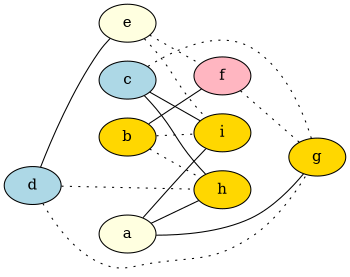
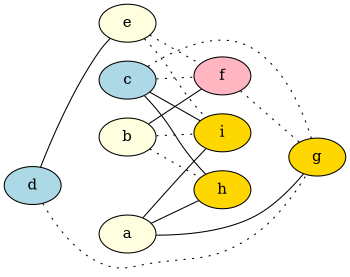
  graph {
    rankdir=LR
    node [fillcolor=gold style=filled]
    edge [style=dotted]
    g
    a [fillcolor=lightyellow]
    h
    i
-   b
+   b [fillcolor=lightyellow]
    f [fillcolor=lightpink]
    c [fillcolor=lightblue]
    d [fillcolor=lightblue]
    e [fillcolor=lightyellow]
    a -- g [style=""]
    a -- h [style=""]
    a -- i [style=""]
    b -- h
    b -- i
    b -- f [style=""]
    f -- g
    c -- g
    c -- h [style=""]
    c -- i [style=""]
+   c -- f
    d -- g
-   d -- h
    d -- e [style=""]
    e -- i
    e -- f
  }
